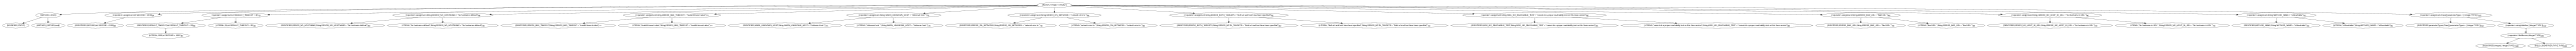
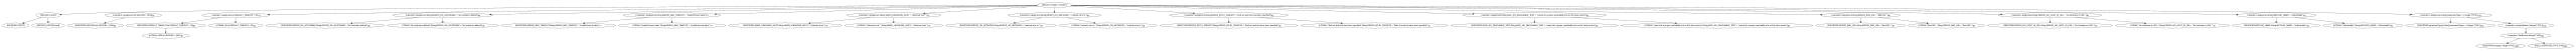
  digraph {
    fontname="Liberation Sans"
    node [fontname="Liberation Sans"]
    edge [fontname="Liberation Sans"]
    n1 [label=<(METHOD,&lt;clinit&gt;)>]
    n2 [label=<(MODIFIER,STATIC)>]
    n3 [label=<(METHOD_RETURN,void)>]
    n4 [label=<(BLOCK,&lt;empty&gt;,&lt;empty&gt;)>]
    n5 [label=<(&lt;operator&gt;.assignment,int SECOND = 1000)<SUB>36</SUB>>]
    n6 [label=<(&lt;operator&gt;.assignment,int DEFAULT_TIMEOUT = 30)<SUB>63</SUB>>]
    n7 [label=<(&lt;operator&gt;.assignment,String ERROR_NO_HOSTNAME = &quot;No hostname defined&quot;)<SUB>68</SUB>>]
    n8 [label=<(&lt;operator&gt;.assignment,String ERROR_BAD_TIMEOUT = &quot;Invalid timeout value&quot;)<SUB>72</SUB>>]
    n9 [label=<(&lt;operator&gt;.assignment,String WARN_UNKNOWN_HOST = &quot;Unknown host: &quot;)<SUB>76</SUB>>]
    n10 [label=<(&lt;operator&gt;.assignment,String ERROR_ON_NETWORK = &quot;network error to &quot;)<SUB>80</SUB>>]
    n11 [label=<(&lt;operator&gt;.assignment,String ERROR_BOTH_TARGETS = &quot;Both url and host have been specified&quot;)<SUB>82</SUB>>]
    n12 [label=<(&lt;operator&gt;.assignment,String MSG_NO_REACHABLE_TEST = &quot;cannot do a proper reachability test on this Java version&quot;)<SUB>85</SUB>>]
    n13 [label=<(&lt;operator&gt;.assignment,String ERROR_BAD_URL = &quot;Bad URL &quot;)<SUB>88</SUB>>]
    n14 [label=<(&lt;operator&gt;.assignment,String ERROR_NO_HOST_IN_URL = &quot;No hostname in URL &quot;)<SUB>90</SUB>>]
    n15 [label=<(&lt;operator&gt;.assignment,String METHOD_NAME = &quot;isReachable&quot;)<SUB>92</SUB>>]
    n16 [label=<(&lt;operator&gt;.assignment,Class[] parameterTypes = { Integer.TYPE })<SUB>132</SUB>>]
    n17 [label=<(IDENTIFIER,SECOND,int SECOND = 1000)<SUB>56</SUB>>]
    n18 [label=<(IDENTIFIER,DEFAULT_TIMEOUT,int DEFAULT_TIMEOUT = 30)<SUB>63</SUB>>]
    n19 [label=<(LITERAL,30,int DEFAULT_TIMEOUT = 30)<SUB>63</SUB>>]
    n20 [label=<(IDENTIFIER,ERROR_NO_HOSTNAME,String ERROR_NO_HOSTNAME = &quot;No hostname defined&quot;)<SUB>68</SUB>>]
    n21 [label=<(LITERAL,&quot;No hostname defined&quot;,String ERROR_NO_HOSTNAME = &quot;No hostname defined&quot;)<SUB>68</SUB>>]
    n22 [label=<(IDENTIFIER,ERROR_BAD_TIMEOUT,String ERROR_BAD_TIMEOUT = &quot;Invalid timeout value&quot;)<SUB>72</SUB>>]
    n23 [label=<(LITERAL,&quot;Invalid timeout value&quot;,String ERROR_BAD_TIMEOUT = &quot;Invalid timeout value&quot;)<SUB>72</SUB>>]
    n24 [label=<(IDENTIFIER,WARN_UNKNOWN_HOST,String WARN_UNKNOWN_HOST = &quot;Unknown host: &quot;)<SUB>76</SUB>>]
    n25 [label=<(LITERAL,&quot;Unknown host: &quot;,String WARN_UNKNOWN_HOST = &quot;Unknown host: &quot;)<SUB>76</SUB>>]
    n26 [label=<(IDENTIFIER,ERROR_ON_NETWORK,String ERROR_ON_NETWORK = &quot;network error to &quot;)<SUB>80</SUB>>]
    n27 [label=<(LITERAL,&quot;network error to &quot;,String ERROR_ON_NETWORK = &quot;network error to &quot;)<SUB>80</SUB>>]
    n28 [label=<(IDENTIFIER,ERROR_BOTH_TARGETS,String ERROR_BOTH_TARGETS = &quot;Both url and host have been specified&quot;)<SUB>82</SUB>>]
    n29 [label=<(LITERAL,&quot;Both url and host have been specified&quot;,String ERROR_BOTH_TARGETS = &quot;Both url and host have been specified&quot;)<SUB>83</SUB>>]
    n30 [label=<(IDENTIFIER,MSG_NO_REACHABLE_TEST,String MSG_NO_REACHABLE_TEST = &quot;cannot do a proper reachability test on this Java version&quot;)<SUB>85</SUB>>]
    n31 [label=<(LITERAL,&quot;cannot do a proper reachability test on this Java version&quot;,String MSG_NO_REACHABLE_TEST = &quot;cannot do a proper reachability test on this Java version&quot;)<SUB>86</SUB>>]
    n32 [label=<(IDENTIFIER,ERROR_BAD_URL,String ERROR_BAD_URL = &quot;Bad URL &quot;)<SUB>88</SUB>>]
    n33 [label=<(LITERAL,&quot;Bad URL &quot;,String ERROR_BAD_URL = &quot;Bad URL &quot;)<SUB>88</SUB>>]
    n34 [label=<(IDENTIFIER,ERROR_NO_HOST_IN_URL,String ERROR_NO_HOST_IN_URL = &quot;No hostname in URL &quot;)<SUB>90</SUB>>]
    n35 [label=<(LITERAL,&quot;No hostname in URL &quot;,String ERROR_NO_HOST_IN_URL = &quot;No hostname in URL &quot;)<SUB>90</SUB>>]
    n36 [label=<(IDENTIFIER,METHOD_NAME,String METHOD_NAME = &quot;isReachable&quot;)<SUB>92</SUB>>]
    n37 [label=<(LITERAL,&quot;isReachable&quot;,String METHOD_NAME = &quot;isReachable&quot;)<SUB>92</SUB>>]
    n38 [label=<(IDENTIFIER,parameterTypes,Class[] parameterTypes = { Integer.TYPE })<SUB>132</SUB>>]
    n39 [label=<(&lt;operator&gt;.arrayInitializer,{ Integer.TYPE })<SUB>132</SUB>>]
    n40 [label=<(LITERAL,1000,int SECOND = 1000)<SUB>56</SUB>>]
    n41 [label=<(&lt;operator&gt;.fieldAccess,Integer.TYPE)<SUB>132</SUB>>]
    n42 [label=<(IDENTIFIER,Integer,{ Integer.TYPE })<SUB>132</SUB>>]
    n43 [label=<(FIELD_IDENTIFIER,TYPE,TYPE)<SUB>132</SUB>>]
    n1 -> n2
    n1 -> n3
    n4 -> n1
-   n4 -> n5
    n4 -> n6
    n4 -> n7
    n4 -> n8
    n4 -> n9
    n4 -> n10
    n4 -> n11
    n4 -> n12
    n4 -> n13
    n4 -> n14
    n4 -> n15
    n4 -> n16
    n5 -> n17
    n6 -> n18
    n6 -> n19
    n7 -> n20
    n7 -> n21
    n8 -> n22
    n8 -> n23
    n9 -> n24
    n9 -> n25
    n10 -> n26
    n10 -> n27
    n11 -> n28
    n11 -> n29
    n12 -> n30
    n12 -> n31
    n13 -> n32
    n13 -> n33
    n14 -> n34
    n14 -> n35
    n15 -> n36
    n15 -> n37
    n16 -> n38
    n16 -> n39
    n18 -> n40
    n39 -> n41
    n41 -> n42
    n41 -> n43
  }
